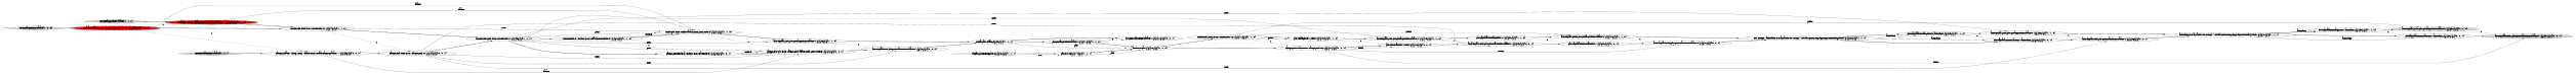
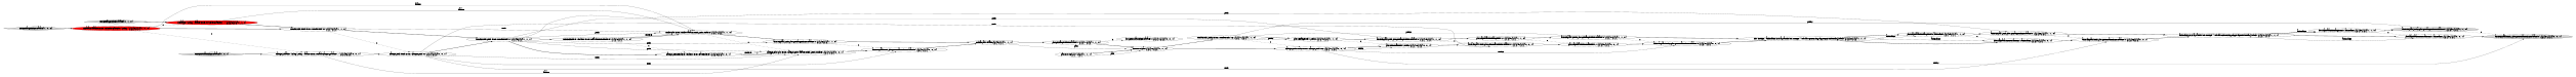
  digraph {
    rankdir=LR
    node [fillcolor=white shape=ellipse style=filled]
    edge [style=bold]
    n1 [label="plot.mapDatasetToDomainAxes(0,axisIndices)@@@25@@@['0', '0', '1']"]
    n2 [label="assertEquals(xAxis,plot.getDomainAxisForDataset(0))@@@26@@@['0', '0', '1']"]
    n3 [label="axisIndices = Arrays.asList(new Integer((((edu.fdu.CPPDG.tinypdg.pe.ExpressionInfo@20bcd1)@@@27@@@['1', '1', '1']"]
    n4 [fillcolor=red label="XYDataset<String> dataset = new XYSeriesCollection<>()@@@3@@@['0', '1', '0']"]
    n5 [label="NumberAxis xAxis = new NumberAxis(\"X\")@@@4@@@['1', '1', '0']"]
    n6 [label="XYPlot plot = new XYPlot(dataset,xAxis,yAxis,renderer)@@@7@@@['1', '1', '0']"]
    n7 [label="CategoryAxis xAxis = new CategoryAxis(\"X\")@@@4@@@['0', '0', '1']"]
    n8 [label="NumberAxis yAxis = new NumberAxis(\"Y\")@@@5@@@['1', '1', '1']"]
    n9 [label="CategoryPlot plot = new CategoryPlot(dataset,xAxis,yAxis,renderer)@@@7@@@['0', '0', '1']"]
    n10 [label="assertEquals(yAxis,plot.getRangeAxisForDataset(0))@@@8@@@['1', '1', '0']"]
    n11 [label="plot.setDomainAxis(1,xAxis2)@@@18@@@['0', '0', '1']"]
    n12 [label="assertEquals(xAxis,plot.getDomainAxisForDataset(0))@@@19@@@['0', '0', '1']"]
    n13 [label="plot.mapDatasetToDomainAxis(0,1)@@@20@@@['0', '0', '1']"]
    n14 [fillcolor=lightgray label="testGetDomainAxisForDataset['0', '0', '1']" shape=diamond]
    n15 [label="CategoryDataset<String,String> dataset = new DefaultCategoryDataset<>()@@@3@@@['0', '0', '1']"]
    n16 [label="assertEquals(xAxis,plot.getDomainAxisForDataset(0))@@@8@@@['0', '0', '1']"]
    n17 [label="boolean pass = false@@@9@@@['1', '1', '1']"]
    n18 [label="assertTrue(pass)@@@16@@@['1', '1', '1']"]
    n19 [label="plot.getDomainAxisForDataset(-1)@@@11@@@['0', '0', '1']"]
    n20 [label="plot.getRangeAxisForDataset(-1)@@@11@@@['1', '1', '0']"]
    n21 [label="CategoryItemRenderer renderer = new BarRenderer()@@@6@@@['0', '0', '1']"]
    n22 [label="assertEquals(xAxis2,plot.getDomainAxisForDataset(0))@@@21@@@['0', '0', '1']"]
    n23 [label="List<Integer> axisIndices = Arrays.asList(new Integer((((edu.fdu.CPPDG.tinypdg.pe.ExpressionInfo@20bcb7)@@@22@@@['1', '1', '1']"]
    n24 [label="plot.mapDatasetToRangeAxes(0,axisIndices)@@@25@@@['1', '1', '0']"]
    n25 [label="assertEquals(yAxis,plot.getRangeAxisForDataset(0))@@@26@@@['1', '1', '0']"]
    n26 [label="pass = true@@@14@@@['1', '1', '1']"]
    n27 [label="NumberAxis yAxis2 = new NumberAxis(\"Y2\")@@@17@@@['1', '1', '0']"]
    n28 [label="CategoryAxis xAxis2 = new CategoryAxis(\"X2\")@@@17@@@['0', '0', '1']"]
    n29 [label="assertEquals(yAxis,plot.getRangeAxisForDataset(0))@@@19@@@['1', '1', '0']"]
    n30 [label="XYItemRenderer renderer = new DefaultXYItemRenderer()@@@6@@@['1', '1', '0']"]
    n31 [label="plot.setRangeAxis(1,yAxis2)@@@18@@@['1', '1', '0']"]
    n32 [label="assertEquals(yAxis2,plot.getRangeAxisForDataset(0))@@@21@@@['1', '1', '0']"]
    n33 [fillcolor=lightgray label="assertEquals(yAxis2,plot.getRangeAxisForDataset(0))@@@31@@@['1', '1', '0']"]
    n34 [fillcolor=lightgray label="assertEquals(xAxis2,plot.getDomainAxisForDataset(0))@@@31@@@['0', '0', '1']"]
    n35 [label="plot.mapDatasetToDomainAxes(0,axisIndices)@@@30@@@['0', '0', '1']"]
    n36 [label="plot.mapDatasetToRangeAxes(0,axisIndices)@@@30@@@['1', '1', '0']"]
    n37 [label="plot.mapDatasetToRangeAxis(0,1)@@@20@@@['1', '1', '0']"]
    n38 [fillcolor=red label="XYDataset dataset = new XYSeriesCollection<String>()@@@3@@@['1', '0', '0']"]
    n39 [fillcolor=lightgray label="testGetRangeAxisForDataset['1', '0', '0']" shape=diamond]
    n40 [fillcolor=lightgray label="testGetRangeAxisForDataset['0', '1', '0']" shape=diamond]
-   n41 [label="IllegalArgumentException e@@@13@@@['1', '1', '1']" shape=diamond]
    n1 -> n2
    n2 -> n3
    n3 -> n35 [label=axisIndices style=solid]
    n3 -> n35
    n3 -> n36 [label=axisIndices style=solid]
    n3 -> n36
    n4 -> n5
    n4 -> n6 [label=dataset style=solid]
    n5 -> n6 [label=xAxis style=solid]
    n5 -> n7 [label=0 style=dashed]
    n5 -> n8
    n6 -> n9 [label=0 style=dashed]
    n6 -> n10
    n7 -> n2 [label=xAxis style=solid]
    n7 -> n8
    n7 -> n9 [label=xAxis style=solid]
    n7 -> n12 [label=xAxis style=solid]
    n7 -> n16 [label=xAxis style=solid]
    n8 -> n6 [label=yAxis style=solid]
    n8 -> n9 [label=yAxis style=solid]
    n8 -> n10 [label=yAxis style=solid]
    n8 -> n21
    n8 -> n25 [label=yAxis style=solid]
    n8 -> n29 [label=yAxis style=solid]
    n8 -> n30
    n9 -> n16
    n10 -> n16 [label=0 style=dashed]
    n10 -> n17
    n11 -> n12
    n12 -> n13
    n13 -> n22
    n14 -> n15
    n15 -> n7
    n15 -> n9 [label=dataset style=solid]
    n16 -> n17
    n17 -> n18 [label=pass style=solid]
-   n17 -> n19
    n17 -> n20
    n18 -> n27
    n18 -> n28
    n20 -> n18
    n20 -> n19 [label=9 style=dashed]
    n21 -> n9
    n21 -> n9 [label=renderer style=solid]
    n22 -> n23
    n23 -> n1
    n23 -> n1 [label=axisIndices style=solid]
    n23 -> n24
    n23 -> n24 [label=axisIndices style=solid]
    n24 -> n1 [label=0 style=dashed]
    n24 -> n25
    n25 -> n2 [label=0 style=dashed]
    n25 -> n3
    n26 -> n18 [label=pass style=solid]
    n26 -> n18
    n27 -> n28 [label=0 style=dashed]
    n27 -> n31 [label=yAxis2 style=solid]
    n27 -> n31
    n27 -> n32 [label=yAxis2 style=solid]
    n27 -> n33 [label=yAxis2 style=solid]
    n28 -> n11
    n28 -> n11 [label=xAxis2 style=solid]
    n28 -> n22 [label=xAxis2 style=solid]
    n28 -> n34 [label=xAxis2 style=solid]
    n29 -> n12 [label=0 style=dashed]
    n29 -> n37
    n30 -> n6
    n30 -> n6 [label=renderer style=solid]
    n30 -> n21 [label=0 style=dashed]
    n31 -> n11 [label=0 style=dashed]
    n31 -> n29
    n32 -> n22 [label=0 style=dashed]
    n32 -> n23
    n33 -> n34 [label=0 style=dashed]
    n35 -> n34
    n36 -> n33
    n36 -> n35 [label=0 style=dashed]
    n37 -> n13 [label=0 style=dashed]
    n37 -> n32
    n38 -> n4 [label=0 style=dashed]
    n38 -> n5
    n38 -> n6 [label=dataset style=solid]
    n38 -> n15 [label=0 style=dashed]
    n39 -> n38
    n40 -> n4
-   n41 -> n26
-   n41 -> n26 [label=true style=dotted]
  }
